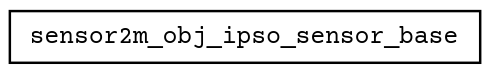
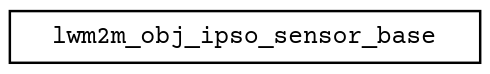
  digraph {
    rankdir=LR
    fontname="Courier Prime"
-   n1 [color=black fillcolor=white fontname="Courier Prime" fontsize=10 height=0.2 label=sensor2m_obj_ipso_sensor_base shape=record style=filled width=0.4]
+   n1 [color=black fillcolor=white fontname="Courier Prime" fontsize=10 height=0.2 label=lwm2m_obj_ipso_sensor_base shape=record style=filled width=0.4]
  }
